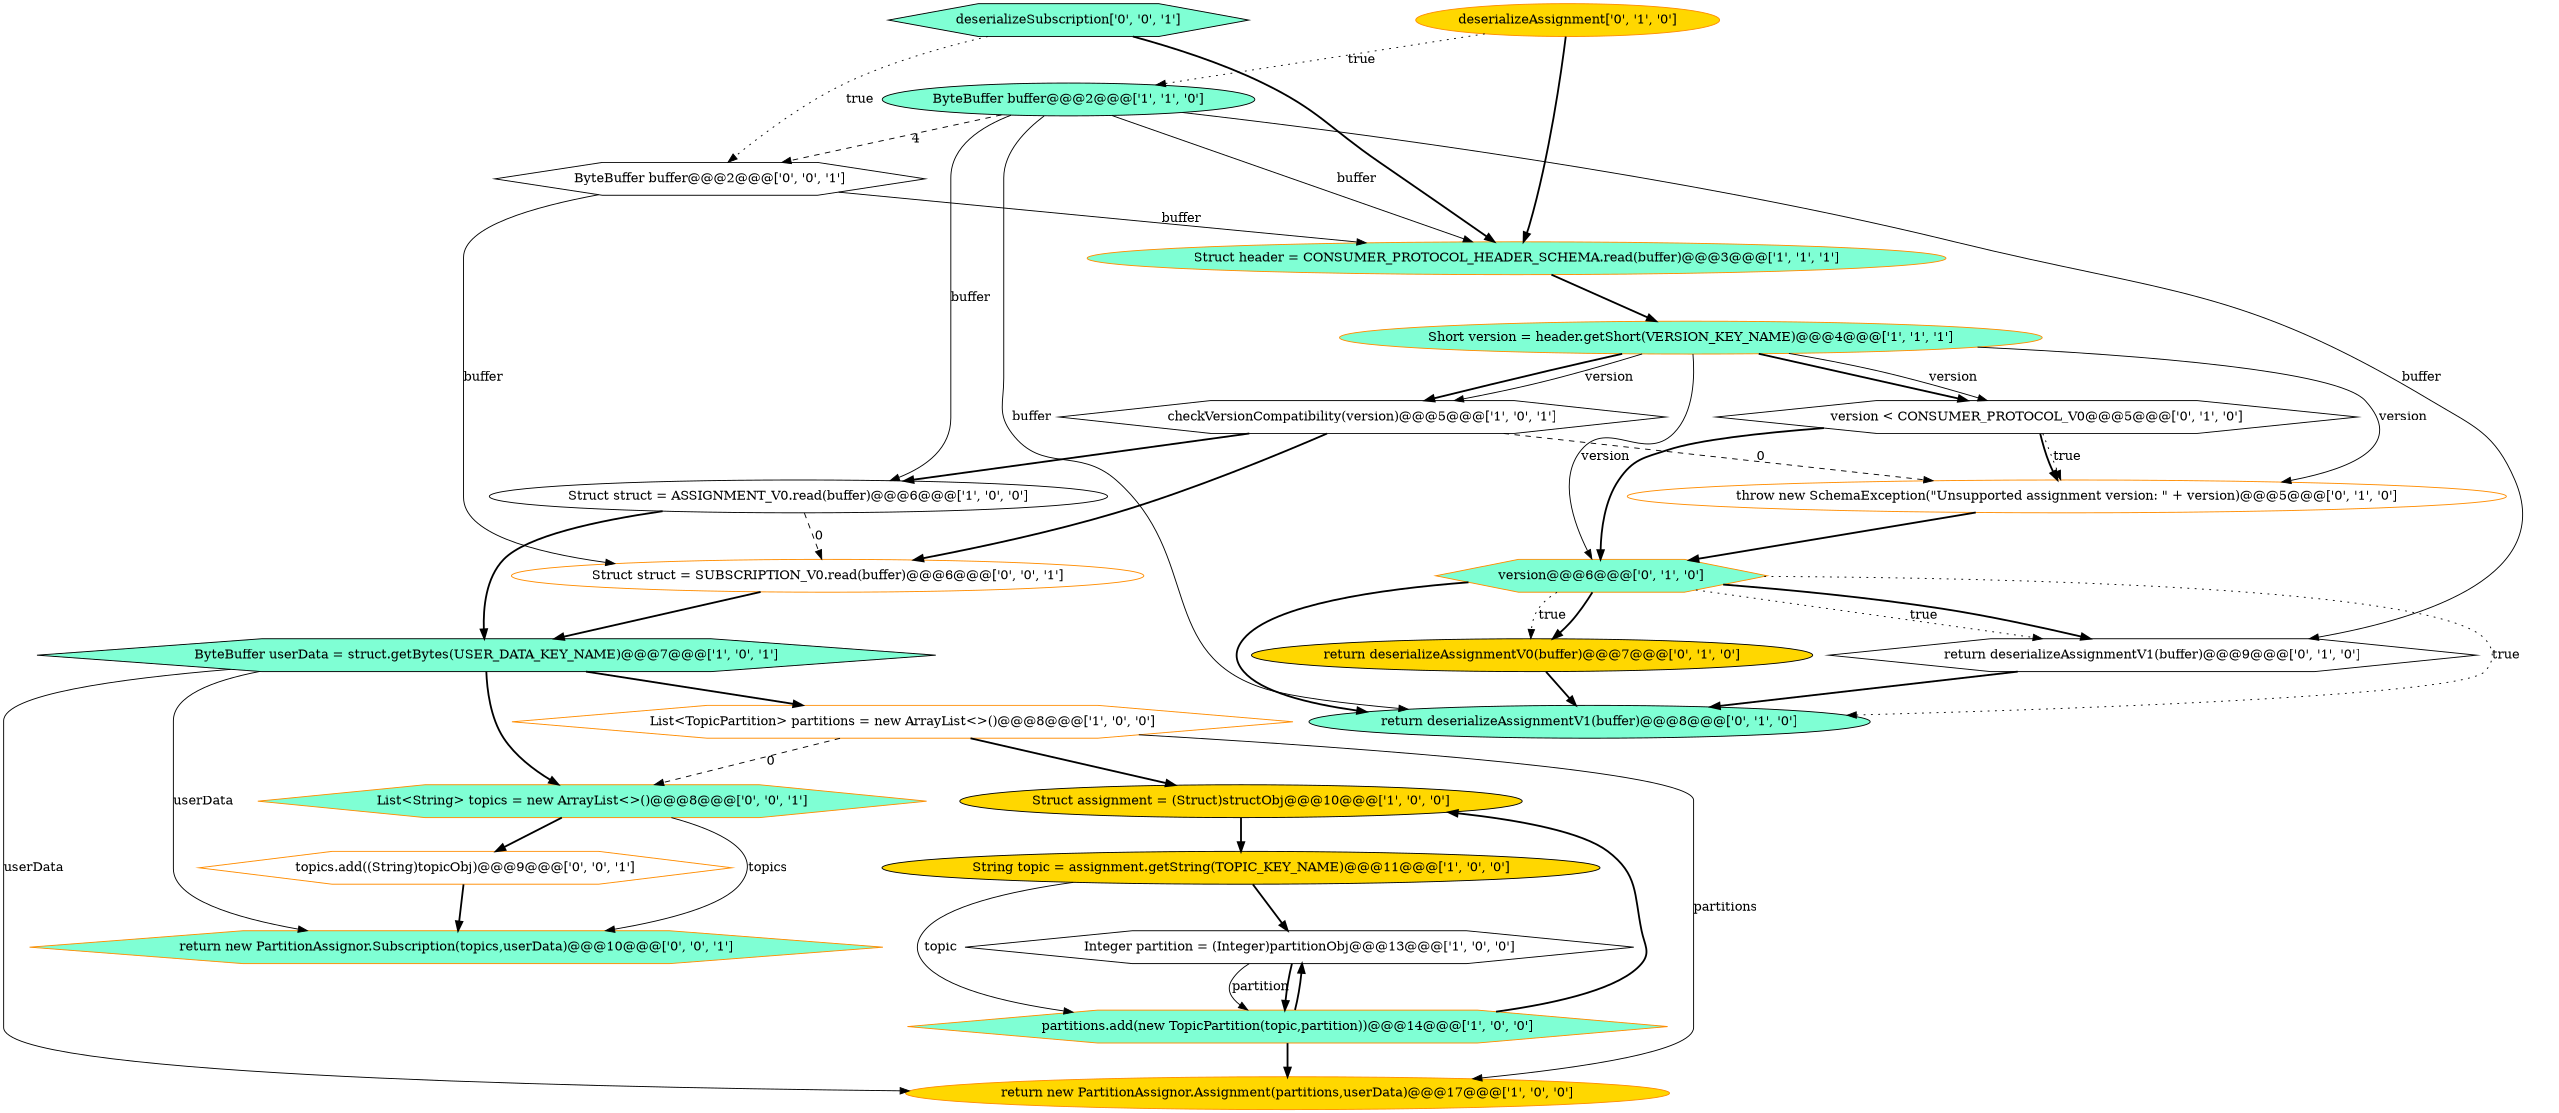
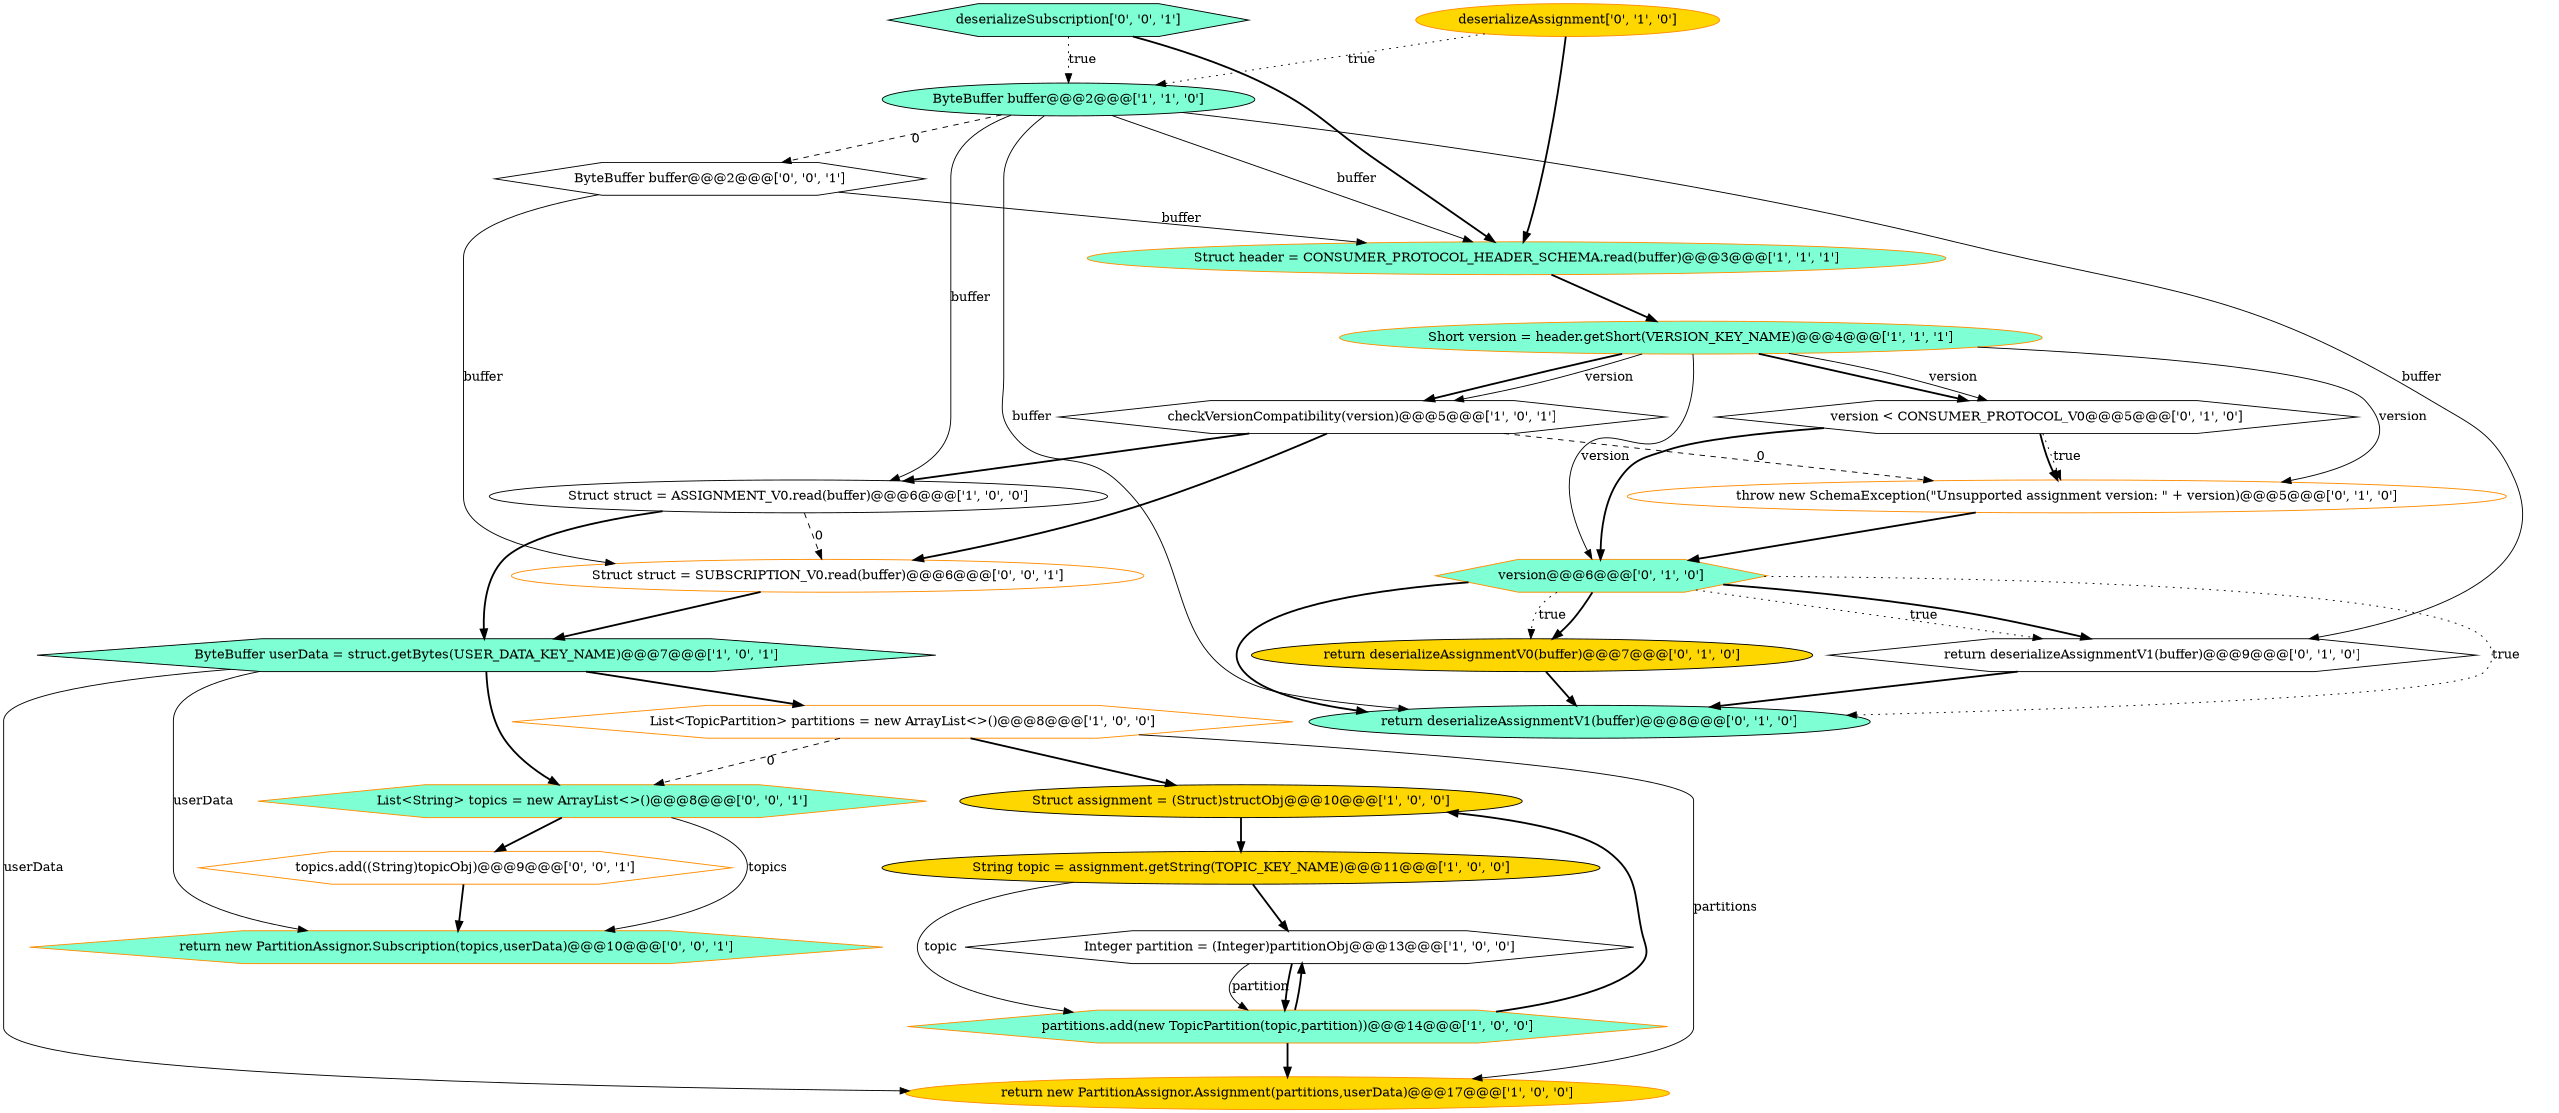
  digraph {
    node [color=black fillcolor=aquamarine shape=hexagon style=filled]
    edge [style=bold]
    n1 [color=darkorange fillcolor=gold label="deserializeAssignment['0', '1', '0']" shape=ellipse]
    n2 [color=darkorange label="Struct header = CONSUMER_PROTOCOL_HEADER_SCHEMA.read(buffer)@@@3@@@['1', '1', '1']" shape=ellipse]
    n3 [label="ByteBuffer buffer@@@2@@@['1', '1', '0']" shape=ellipse]
    n4 [color=darkorange label="Short version = header.getShort(VERSION_KEY_NAME)@@@4@@@['1', '1', '1']" shape=ellipse]
    n5 [fillcolor=white label="ByteBuffer buffer@@@2@@@['0', '0', '1']"]
    n6 [fillcolor=white label="Struct struct = ASSIGNMENT_V0.read(buffer)@@@6@@@['1', '0', '0']" shape=ellipse]
    n7 [fillcolor=white label="return deserializeAssignmentV1(buffer)@@@9@@@['0', '1', '0']"]
    n8 [label="return deserializeAssignmentV1(buffer)@@@8@@@['0', '1', '0']" shape=ellipse]
    n9 [fillcolor=white label="checkVersionCompatibility(version)@@@5@@@['1', '0', '1']"]
    n10 [fillcolor=white label="version < CONSUMER_PROTOCOL_V0@@@5@@@['0', '1', '0']"]
    n11 [color=darkorange label="version@@@6@@@['0', '1', '0']"]
    n12 [color=darkorange fillcolor=white label="throw new SchemaException(\"Unsupported assignment version: \" + version)@@@5@@@['0', '1', '0']" shape=ellipse]
    n13 [color=darkorange fillcolor=white label="Struct struct = SUBSCRIPTION_V0.read(buffer)@@@6@@@['0', '0', '1']" shape=ellipse]
    n14 [fillcolor=gold label="return deserializeAssignmentV0(buffer)@@@7@@@['0', '1', '0']" shape=ellipse]
    n15 [color=darkorange fillcolor=white label="List<TopicPartition> partitions = new ArrayList<>()@@@8@@@['1', '0', '0']"]
    n16 [color=darkorange label="List<String> topics = new ArrayList<>()@@@8@@@['0', '0', '1']"]
    n17 [fillcolor=gold label="Struct assignment = (Struct)structObj@@@10@@@['1', '0', '0']" shape=ellipse]
    n18 [color=darkorange fillcolor=gold label="return new PartitionAssignor.Assignment(partitions,userData)@@@17@@@['1', '0', '0']" shape=ellipse]
    n19 [color=darkorange label="return new PartitionAssignor.Subscription(topics,userData)@@@10@@@['0', '0', '1']"]
    n20 [color=darkorange fillcolor=white label="topics.add((String)topicObj)@@@9@@@['0', '0', '1']"]
    n21 [fillcolor=gold label="String topic = assignment.getString(TOPIC_KEY_NAME)@@@11@@@['1', '0', '0']" shape=ellipse]
    n22 [label="ByteBuffer userData = struct.getBytes(USER_DATA_KEY_NAME)@@@7@@@['1', '0', '1']"]
    n23 [fillcolor=white label="Integer partition = (Integer)partitionObj@@@13@@@['1', '0', '0']"]
    n24 [color=darkorange label="partitions.add(new TopicPartition(topic,partition))@@@14@@@['1', '0', '0']"]
    n25 [label="deserializeSubscription['0', '0', '1']"]
    n1 -> n2
    n1 -> n3 [label=true style=dotted]
    n2 -> n4
    n3 -> n2 [label=buffer style=solid]
-   n3 -> n5 [label=4 style=dashed]
+   n3 -> n5 [label=0 style=dashed]
    n3 -> n6 [label=buffer style=solid]
    n3 -> n7 [label=buffer style=solid]
    n3 -> n8 [label=buffer style=solid]
    n4 -> n9
    n4 -> n9 [label=version style=solid]
    n4 -> n10
    n4 -> n10 [label=version style=solid]
    n4 -> n11 [label=version style=solid]
    n4 -> n12 [label=version style=solid]
    n5 -> n2 [label=buffer style=solid]
    n5 -> n13 [label=buffer style=solid]
    n6 -> n13 [label=0 style=dashed]
    n6 -> n22
    n7 -> n8
    n9 -> n6
    n9 -> n12 [label=0 style=dashed]
    n9 -> n13
    n10 -> n11
    n10 -> n12 [label=true style=dotted]
    n10 -> n12
    n11 -> n7 [label=true style=dotted]
    n11 -> n7
    n11 -> n8 [label=true style=dotted]
    n11 -> n8
    n11 -> n14
    n11 -> n14 [label=true style=dotted]
    n12 -> n11
    n13 -> n22
    n14 -> n8
    n15 -> n16 [label=0 style=dashed]
    n15 -> n17
    n15 -> n18 [label=partitions style=solid]
    n16 -> n19 [label=topics style=solid]
    n16 -> n20
    n17 -> n21
    n20 -> n19
    n21 -> n23
    n21 -> n24 [label=topic style=solid]
    n22 -> n15
    n22 -> n16
    n22 -> n18 [label=userData style=solid]
    n22 -> n19 [label=userData style=solid]
    n23 -> n24
    n23 -> n24 [label=partition style=solid]
    n24 -> n17
    n24 -> n18
    n24 -> n23
    n25 -> n2
-   n25 -> n5 [label=true style=dotted]
+   n25 -> n3 [label=true style=dotted]
  }
